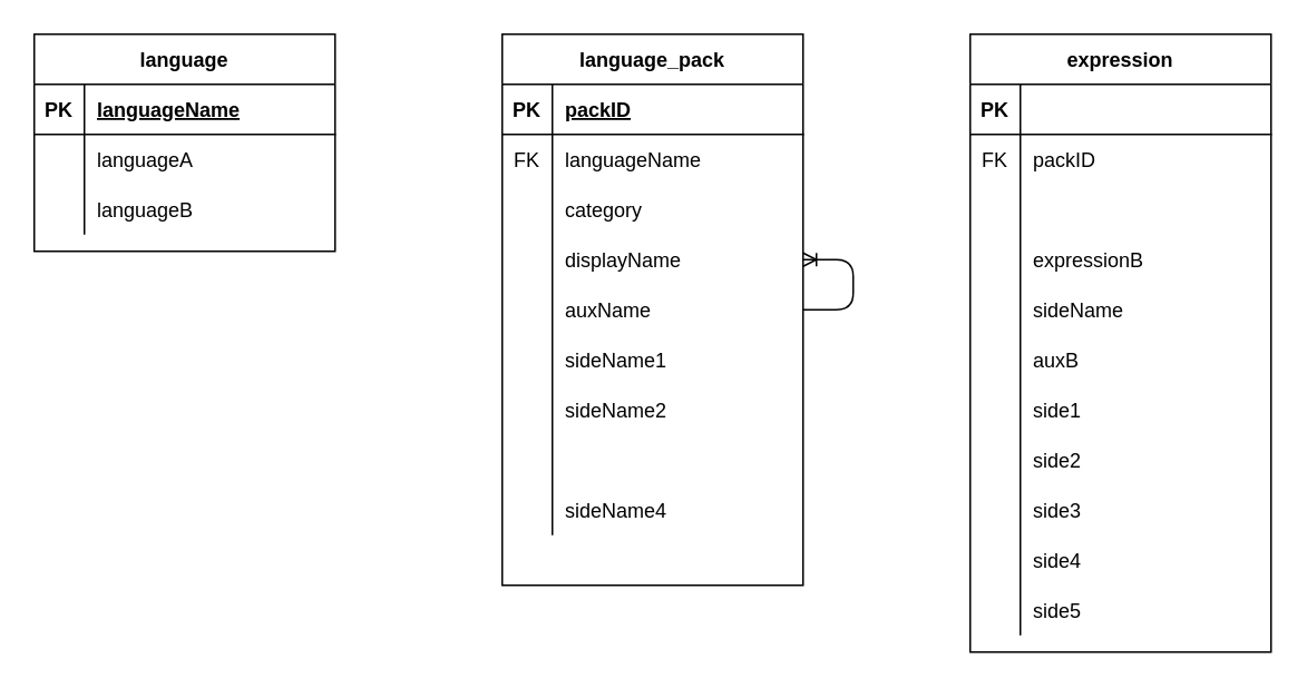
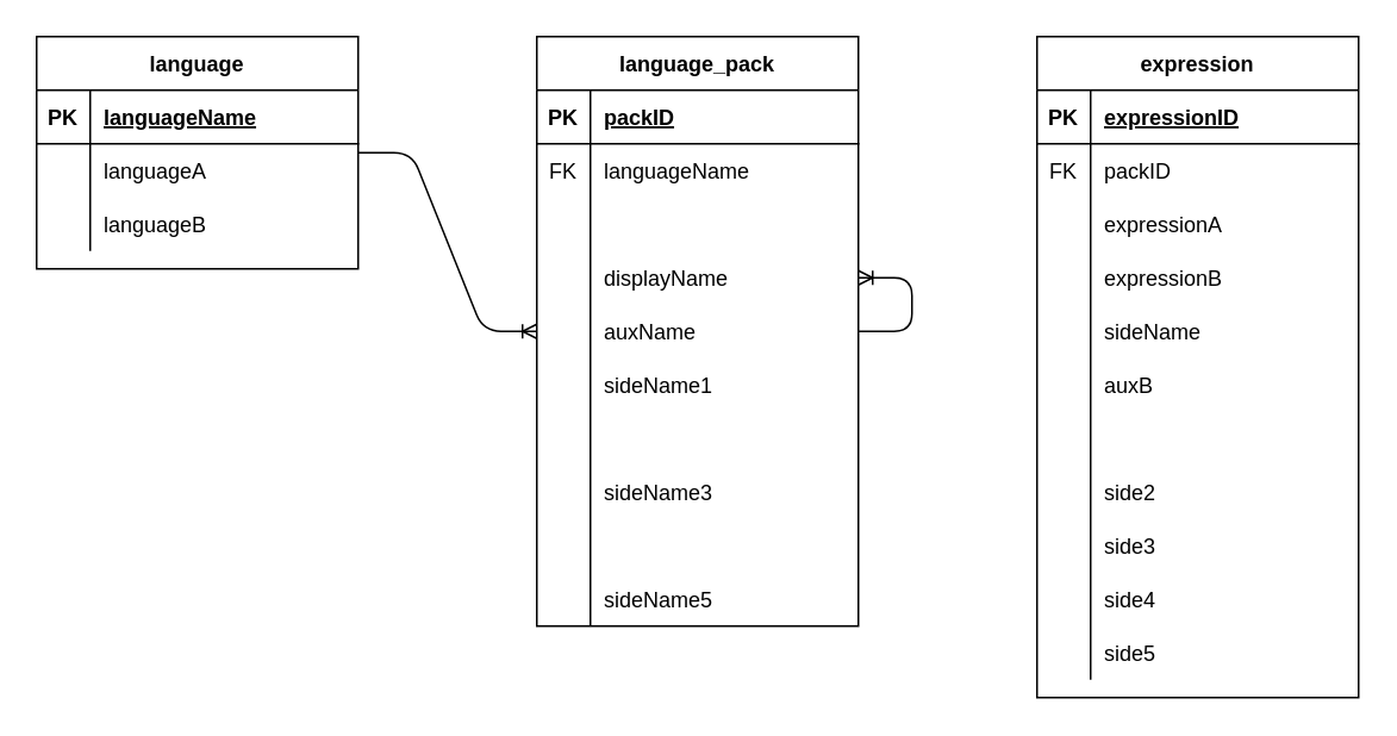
  <mxCell id="0" />
  <mxCell id="1" parent="0" />
+ <mxCell id="2" value="" style="edgeStyle=entityRelationEdgeStyle;fontSize=12;html=1;endArrow=ERoneToMany;" edge="1" parent="1" source="4" target="14"><mxGeometry width="100" height="100" relative="1" as="geometry"><mxPoint x="170" y="400" as="sourcePoint" /><mxPoint x="270" y="300" as="targetPoint" /></mxGeometry></mxCell>
  <mxCell id="3" value="" style="edgeStyle=entityRelationEdgeStyle;fontSize=12;html=1;endArrow=ERoneToMany;" edge="1" parent="1" source="14" target="26"><mxGeometry width="100" height="100" relative="1" as="geometry"><mxPoint x="420" y="0" as="sourcePoint" /><mxPoint x="790" y="310" as="targetPoint" /></mxGeometry></mxCell>
  <mxCell id="4" value="language" style="shape=table;startSize=30;container=1;collapsible=1;childLayout=tableLayout;fixedRows=1;rowLines=0;fontStyle=1;align=center;resizeLast=1;" vertex="1" parent="1"><mxGeometry x="20" y="20" width="180" height="130" as="geometry" /></mxCell>
  <mxCell id="5" value="" style="shape=partialRectangle;collapsible=0;dropTarget=0;pointerEvents=0;fillColor=none;top=0;left=0;bottom=1;right=0;points=[[0,0.5],[1,0.5]];portConstraint=eastwest;" vertex="1" parent="4"><mxGeometry y="30" width="180" height="30" as="geometry" /></mxCell>
  <mxCell id="6" value="PK" style="shape=partialRectangle;connectable=0;fillColor=none;top=0;left=0;bottom=0;right=0;fontStyle=1;overflow=hidden;" vertex="1" parent="5"><mxGeometry width="30" height="30" as="geometry" /></mxCell>
  <mxCell id="7" value="languageName" style="shape=partialRectangle;connectable=0;fillColor=none;top=0;left=0;bottom=0;right=0;align=left;spacingLeft=6;fontStyle=5;overflow=hidden;" vertex="1" parent="5"><mxGeometry x="30" width="150" height="30" as="geometry" /></mxCell>
  <mxCell id="8" value="" style="shape=partialRectangle;collapsible=0;dropTarget=0;pointerEvents=0;fillColor=none;top=0;left=0;bottom=0;right=0;points=[[0,0.5],[1,0.5]];portConstraint=eastwest;" vertex="1" parent="4"><mxGeometry y="60" width="180" height="30" as="geometry" /></mxCell>
  <mxCell id="9" value="" style="shape=partialRectangle;connectable=0;fillColor=none;top=0;left=0;bottom=0;right=0;editable=1;overflow=hidden;" vertex="1" parent="8"><mxGeometry width="30" height="30" as="geometry" /></mxCell>
  <mxCell id="10" value="languageA" style="shape=partialRectangle;connectable=0;fillColor=none;top=0;left=0;bottom=0;right=0;align=left;spacingLeft=6;overflow=hidden;" vertex="1" parent="8"><mxGeometry x="30" width="150" height="30" as="geometry" /></mxCell>
  <mxCell id="11" value="" style="shape=partialRectangle;collapsible=0;dropTarget=0;pointerEvents=0;fillColor=none;top=0;left=0;bottom=0;right=0;points=[[0,0.5],[1,0.5]];portConstraint=eastwest;" vertex="1" parent="4"><mxGeometry y="90" width="180" height="30" as="geometry" /></mxCell>
  <mxCell id="12" value="" style="shape=partialRectangle;connectable=0;fillColor=none;top=0;left=0;bottom=0;right=0;editable=1;overflow=hidden;" vertex="1" parent="11"><mxGeometry width="30" height="30" as="geometry" /></mxCell>
  <mxCell id="13" value="languageB" style="shape=partialRectangle;connectable=0;fillColor=none;top=0;left=0;bottom=0;right=0;align=left;spacingLeft=6;overflow=hidden;" vertex="1" parent="11"><mxGeometry x="30" width="150" height="30" as="geometry" /></mxCell>
  <mxCell id="14" value="language_pack" style="shape=table;startSize=30;container=1;collapsible=1;childLayout=tableLayout;fixedRows=1;rowLines=0;fontStyle=1;align=center;resizeLast=1;" vertex="1" parent="1"><mxGeometry x="300" y="20" width="180" height="330" as="geometry" /></mxCell>
  <mxCell id="15" value="" style="shape=partialRectangle;collapsible=0;dropTarget=0;pointerEvents=0;fillColor=none;top=0;left=0;bottom=1;right=0;points=[[0,0.5],[1,0.5]];portConstraint=eastwest;" vertex="1" parent="14"><mxGeometry y="30" width="180" height="30" as="geometry" /></mxCell>
  <mxCell id="16" value="PK" style="shape=partialRectangle;connectable=0;fillColor=none;top=0;left=0;bottom=0;right=0;fontStyle=1;overflow=hidden;" vertex="1" parent="15"><mxGeometry width="30" height="30" as="geometry" /></mxCell>
  <mxCell id="17" value="packID" style="shape=partialRectangle;connectable=0;fillColor=none;top=0;left=0;bottom=0;right=0;align=left;spacingLeft=6;fontStyle=5;overflow=hidden;" vertex="1" parent="15"><mxGeometry x="30" width="150" height="30" as="geometry" /></mxCell>
  <mxCell id="18" value="" style="shape=partialRectangle;collapsible=0;dropTarget=0;pointerEvents=0;fillColor=none;top=0;left=0;bottom=0;right=0;points=[[0,0.5],[1,0.5]];portConstraint=eastwest;" vertex="1" parent="14"><mxGeometry y="60" width="180" height="30" as="geometry" /></mxCell>
  <mxCell id="19" value="FK" style="shape=partialRectangle;connectable=0;fillColor=none;top=0;left=0;bottom=0;right=0;fontStyle=0;overflow=hidden;" vertex="1" parent="18"><mxGeometry width="30" height="30" as="geometry" /></mxCell>
  <mxCell id="20" value="languageName" style="shape=partialRectangle;connectable=0;fillColor=none;top=0;left=0;bottom=0;right=0;align=left;spacingLeft=6;fontStyle=0;overflow=hidden;" vertex="1" parent="18"><mxGeometry x="30" width="150" height="30" as="geometry" /></mxCell>
  <mxCell id="21" value="" style="shape=partialRectangle;collapsible=0;dropTarget=0;pointerEvents=0;fillColor=none;top=0;left=0;bottom=0;right=0;points=[[0,0.5],[1,0.5]];portConstraint=eastwest;" vertex="1" parent="14"><mxGeometry y="90" width="180" height="30" as="geometry" /></mxCell>
  <mxCell id="22" value="" style="shape=partialRectangle;connectable=0;fillColor=none;top=0;left=0;bottom=0;right=0;editable=1;overflow=hidden;" vertex="1" parent="21"><mxGeometry width="30" height="30" as="geometry" /></mxCell>
- <mxCell id="23" value="category" style="shape=partialRectangle;connectable=0;fillColor=none;top=0;left=0;bottom=0;right=0;align=left;spacingLeft=6;overflow=hidden;" vertex="1" parent="21"><mxGeometry x="30" width="150" height="30" as="geometry" /></mxCell>
  <mxCell id="24" value="" style="shape=partialRectangle;collapsible=0;dropTarget=0;pointerEvents=0;fillColor=none;top=0;left=0;bottom=0;right=0;points=[[0,0.5],[1,0.5]];portConstraint=eastwest;" vertex="1" parent="14"><mxGeometry y="120" width="180" height="30" as="geometry" /></mxCell>
  <mxCell id="25" value="" style="shape=partialRectangle;connectable=0;fillColor=none;top=0;left=0;bottom=0;right=0;editable=1;overflow=hidden;" vertex="1" parent="24"><mxGeometry width="30" height="30" as="geometry" /></mxCell>
  <mxCell id="26" value="displayName" style="shape=partialRectangle;connectable=0;fillColor=none;top=0;left=0;bottom=0;right=0;align=left;spacingLeft=6;overflow=hidden;" vertex="1" parent="24"><mxGeometry x="30" width="150" height="30" as="geometry" /></mxCell>
  <mxCell id="27" value="" style="shape=partialRectangle;collapsible=0;dropTarget=0;pointerEvents=0;fillColor=none;top=0;left=0;bottom=0;right=0;points=[[0,0.5],[1,0.5]];portConstraint=eastwest;" vertex="1" parent="14"><mxGeometry y="150" width="180" height="30" as="geometry" /></mxCell>
  <mxCell id="28" value="" style="shape=partialRectangle;connectable=0;fillColor=none;top=0;left=0;bottom=0;right=0;editable=1;overflow=hidden;" vertex="1" parent="27"><mxGeometry width="30" height="30" as="geometry" /></mxCell>
  <mxCell id="29" value="auxName" style="shape=partialRectangle;connectable=0;fillColor=none;top=0;left=0;bottom=0;right=0;align=left;spacingLeft=6;overflow=hidden;" vertex="1" parent="27"><mxGeometry x="30" width="150" height="30" as="geometry" /></mxCell>
  <mxCell id="30" value="" style="shape=partialRectangle;collapsible=0;dropTarget=0;pointerEvents=0;fillColor=none;top=0;left=0;bottom=0;right=0;points=[[0,0.5],[1,0.5]];portConstraint=eastwest;" vertex="1" parent="14"><mxGeometry y="180" width="180" height="30" as="geometry" /></mxCell>
  <mxCell id="31" value="" style="shape=partialRectangle;connectable=0;fillColor=none;top=0;left=0;bottom=0;right=0;editable=1;overflow=hidden;" vertex="1" parent="30"><mxGeometry width="30" height="30" as="geometry" /></mxCell>
  <mxCell id="32" value="sideName1" style="shape=partialRectangle;connectable=0;fillColor=none;top=0;left=0;bottom=0;right=0;align=left;spacingLeft=6;overflow=hidden;" vertex="1" parent="30"><mxGeometry x="30" width="150" height="30" as="geometry" /></mxCell>
  <mxCell id="33" value="" style="shape=partialRectangle;collapsible=0;dropTarget=0;pointerEvents=0;fillColor=none;top=0;left=0;bottom=0;right=0;points=[[0,0.5],[1,0.5]];portConstraint=eastwest;" vertex="1" parent="14"><mxGeometry y="210" width="180" height="30" as="geometry" /></mxCell>
  <mxCell id="34" value="" style="shape=partialRectangle;connectable=0;fillColor=none;top=0;left=0;bottom=0;right=0;editable=1;overflow=hidden;" vertex="1" parent="33"><mxGeometry width="30" height="30" as="geometry" /></mxCell>
- <mxCell id="35" value="sideName2" style="shape=partialRectangle;connectable=0;fillColor=none;top=0;left=0;bottom=0;right=0;align=left;spacingLeft=6;overflow=hidden;" vertex="1" parent="33"><mxGeometry x="30" width="150" height="30" as="geometry" /></mxCell>
  <mxCell id="36" value="" style="shape=partialRectangle;collapsible=0;dropTarget=0;pointerEvents=0;fillColor=none;top=0;left=0;bottom=0;right=0;points=[[0,0.5],[1,0.5]];portConstraint=eastwest;" vertex="1" parent="14"><mxGeometry y="240" width="180" height="30" as="geometry" /></mxCell>
  <mxCell id="37" value="" style="shape=partialRectangle;connectable=0;fillColor=none;top=0;left=0;bottom=0;right=0;editable=1;overflow=hidden;" vertex="1" parent="36"><mxGeometry width="30" height="30" as="geometry" /></mxCell>
+ <mxCell id="38" value="sideName3" style="shape=partialRectangle;connectable=0;fillColor=none;top=0;left=0;bottom=0;right=0;align=left;spacingLeft=6;overflow=hidden;" vertex="1" parent="36"><mxGeometry x="30" width="150" height="30" as="geometry" /></mxCell>
  <mxCell id="39" value="" style="shape=partialRectangle;collapsible=0;dropTarget=0;pointerEvents=0;fillColor=none;top=0;left=0;bottom=0;right=0;points=[[0,0.5],[1,0.5]];portConstraint=eastwest;" vertex="1" parent="14"><mxGeometry y="270" width="180" height="30" as="geometry" /></mxCell>
  <mxCell id="40" value="" style="shape=partialRectangle;connectable=0;fillColor=none;top=0;left=0;bottom=0;right=0;editable=1;overflow=hidden;" vertex="1" parent="39"><mxGeometry width="30" height="30" as="geometry" /></mxCell>
- <mxCell id="41" value="sideName4" style="shape=partialRectangle;connectable=0;fillColor=none;top=0;left=0;bottom=0;right=0;align=left;spacingLeft=6;overflow=hidden;" vertex="1" parent="39"><mxGeometry x="30" width="150" height="30" as="geometry" /></mxCell>
  <mxCell id="42" value="" style="shape=partialRectangle;collapsible=0;dropTarget=0;pointerEvents=0;fillColor=none;top=0;left=0;bottom=0;right=0;points=[[0,0.5],[1,0.5]];portConstraint=eastwest;" vertex="1" parent="14"><mxGeometry y="300" width="180" height="30" as="geometry" /></mxCell>
  <mxCell id="43" value="" style="shape=partialRectangle;connectable=0;fillColor=none;top=0;left=0;bottom=0;right=0;editable=1;overflow=hidden;" vertex="1" parent="42"><mxGeometry width="30" height="30" as="geometry" /></mxCell>
+ <mxCell id="44" value="sideName5" style="shape=partialRectangle;connectable=0;fillColor=none;top=0;left=0;bottom=0;right=0;align=left;spacingLeft=6;overflow=hidden;" vertex="1" parent="42"><mxGeometry x="30" width="150" height="30" as="geometry" /></mxCell>
  <mxCell id="45" value="expression" style="shape=table;startSize=30;container=1;collapsible=1;childLayout=tableLayout;fixedRows=1;rowLines=0;fontStyle=1;align=center;resizeLast=1;" vertex="1" parent="1"><mxGeometry x="580" y="20" width="180" height="370" as="geometry" /></mxCell>
  <mxCell id="46" value="" style="shape=partialRectangle;collapsible=0;dropTarget=0;pointerEvents=0;fillColor=none;top=0;left=0;bottom=1;right=0;points=[[0,0.5],[1,0.5]];portConstraint=eastwest;" vertex="1" parent="45"><mxGeometry y="30" width="180" height="30" as="geometry" /></mxCell>
  <mxCell id="47" value="PK" style="shape=partialRectangle;connectable=0;fillColor=none;top=0;left=0;bottom=0;right=0;fontStyle=1;overflow=hidden;" vertex="1" parent="46"><mxGeometry width="30" height="30" as="geometry" /></mxCell>
+ <mxCell id="48" value="expressionID" style="shape=partialRectangle;connectable=0;fillColor=none;top=0;left=0;bottom=0;right=0;align=left;spacingLeft=6;fontStyle=5;overflow=hidden;" vertex="1" parent="46"><mxGeometry x="30" width="150" height="30" as="geometry" /></mxCell>
  <mxCell id="49" value="" style="shape=partialRectangle;collapsible=0;dropTarget=0;pointerEvents=0;fillColor=none;top=0;left=0;bottom=0;right=0;points=[[0,0.5],[1,0.5]];portConstraint=eastwest;" vertex="1" parent="45"><mxGeometry y="60" width="180" height="30" as="geometry" /></mxCell>
  <mxCell id="50" value="FK" style="shape=partialRectangle;connectable=0;fillColor=none;top=0;left=0;bottom=0;right=0;fontStyle=0;overflow=hidden;" vertex="1" parent="49"><mxGeometry width="30" height="30" as="geometry" /></mxCell>
  <mxCell id="51" value="packID" style="shape=partialRectangle;connectable=0;fillColor=none;top=0;left=0;bottom=0;right=0;align=left;spacingLeft=6;fontStyle=0;overflow=hidden;" vertex="1" parent="49"><mxGeometry x="30" width="150" height="30" as="geometry" /></mxCell>
  <mxCell id="52" value="" style="shape=partialRectangle;collapsible=0;dropTarget=0;pointerEvents=0;fillColor=none;top=0;left=0;bottom=0;right=0;points=[[0,0.5],[1,0.5]];portConstraint=eastwest;" vertex="1" parent="45"><mxGeometry y="90" width="180" height="30" as="geometry" /></mxCell>
  <mxCell id="53" value="" style="shape=partialRectangle;connectable=0;fillColor=none;top=0;left=0;bottom=0;right=0;editable=1;overflow=hidden;" vertex="1" parent="52"><mxGeometry width="30" height="30" as="geometry" /></mxCell>
+ <mxCell id="54" value="expressionA" style="shape=partialRectangle;connectable=0;fillColor=none;top=0;left=0;bottom=0;right=0;align=left;spacingLeft=6;overflow=hidden;" vertex="1" parent="52"><mxGeometry x="30" width="150" height="30" as="geometry" /></mxCell>
  <mxCell id="55" value="" style="shape=partialRectangle;collapsible=0;dropTarget=0;pointerEvents=0;fillColor=none;top=0;left=0;bottom=0;right=0;points=[[0,0.5],[1,0.5]];portConstraint=eastwest;" vertex="1" parent="45"><mxGeometry y="120" width="180" height="30" as="geometry" /></mxCell>
  <mxCell id="56" value="" style="shape=partialRectangle;connectable=0;fillColor=none;top=0;left=0;bottom=0;right=0;editable=1;overflow=hidden;" vertex="1" parent="55"><mxGeometry width="30" height="30" as="geometry" /></mxCell>
  <mxCell id="57" value="expressionB" style="shape=partialRectangle;connectable=0;fillColor=none;top=0;left=0;bottom=0;right=0;align=left;spacingLeft=6;overflow=hidden;" vertex="1" parent="55"><mxGeometry x="30" width="150" height="30" as="geometry" /></mxCell>
  <mxCell id="58" value="" style="shape=partialRectangle;collapsible=0;dropTarget=0;pointerEvents=0;fillColor=none;top=0;left=0;bottom=0;right=0;points=[[0,0.5],[1,0.5]];portConstraint=eastwest;" vertex="1" parent="45"><mxGeometry y="150" width="180" height="30" as="geometry" /></mxCell>
  <mxCell id="59" value="" style="shape=partialRectangle;connectable=0;fillColor=none;top=0;left=0;bottom=0;right=0;editable=1;overflow=hidden;" vertex="1" parent="58"><mxGeometry width="30" height="30" as="geometry" /></mxCell>
  <mxCell id="60" value="sideName" style="shape=partialRectangle;connectable=0;fillColor=none;top=0;left=0;bottom=0;right=0;align=left;spacingLeft=6;overflow=hidden;" vertex="1" parent="58"><mxGeometry x="30" width="150" height="30" as="geometry" /></mxCell>
  <mxCell id="61" value="" style="shape=partialRectangle;collapsible=0;dropTarget=0;pointerEvents=0;fillColor=none;top=0;left=0;bottom=0;right=0;points=[[0,0.5],[1,0.5]];portConstraint=eastwest;" vertex="1" parent="45"><mxGeometry y="180" width="180" height="30" as="geometry" /></mxCell>
  <mxCell id="62" value="" style="shape=partialRectangle;connectable=0;fillColor=none;top=0;left=0;bottom=0;right=0;editable=1;overflow=hidden;" vertex="1" parent="61"><mxGeometry width="30" height="30" as="geometry" /></mxCell>
  <mxCell id="63" value="auxB" style="shape=partialRectangle;connectable=0;fillColor=none;top=0;left=0;bottom=0;right=0;align=left;spacingLeft=6;overflow=hidden;" vertex="1" parent="61"><mxGeometry x="30" width="150" height="30" as="geometry" /></mxCell>
  <mxCell id="64" value="" style="shape=partialRectangle;collapsible=0;dropTarget=0;pointerEvents=0;fillColor=none;top=0;left=0;bottom=0;right=0;points=[[0,0.5],[1,0.5]];portConstraint=eastwest;" vertex="1" parent="45"><mxGeometry y="210" width="180" height="30" as="geometry" /></mxCell>
  <mxCell id="65" value="" style="shape=partialRectangle;connectable=0;fillColor=none;top=0;left=0;bottom=0;right=0;editable=1;overflow=hidden;" vertex="1" parent="64"><mxGeometry width="30" height="30" as="geometry" /></mxCell>
- <mxCell id="66" value="side1" style="shape=partialRectangle;connectable=0;fillColor=none;top=0;left=0;bottom=0;right=0;align=left;spacingLeft=6;overflow=hidden;" vertex="1" parent="64"><mxGeometry x="30" width="150" height="30" as="geometry" /></mxCell>
  <mxCell id="67" value="" style="shape=partialRectangle;collapsible=0;dropTarget=0;pointerEvents=0;fillColor=none;top=0;left=0;bottom=0;right=0;points=[[0,0.5],[1,0.5]];portConstraint=eastwest;" vertex="1" parent="45"><mxGeometry y="240" width="180" height="30" as="geometry" /></mxCell>
  <mxCell id="68" value="" style="shape=partialRectangle;connectable=0;fillColor=none;top=0;left=0;bottom=0;right=0;editable=1;overflow=hidden;" vertex="1" parent="67"><mxGeometry width="30" height="30" as="geometry" /></mxCell>
  <mxCell id="69" value="side2" style="shape=partialRectangle;connectable=0;fillColor=none;top=0;left=0;bottom=0;right=0;align=left;spacingLeft=6;overflow=hidden;" vertex="1" parent="67"><mxGeometry x="30" width="150" height="30" as="geometry" /></mxCell>
  <mxCell id="70" value="" style="shape=partialRectangle;collapsible=0;dropTarget=0;pointerEvents=0;fillColor=none;top=0;left=0;bottom=0;right=0;points=[[0,0.5],[1,0.5]];portConstraint=eastwest;" vertex="1" parent="45"><mxGeometry y="270" width="180" height="30" as="geometry" /></mxCell>
  <mxCell id="71" value="" style="shape=partialRectangle;connectable=0;fillColor=none;top=0;left=0;bottom=0;right=0;editable=1;overflow=hidden;" vertex="1" parent="70"><mxGeometry width="30" height="30" as="geometry" /></mxCell>
  <mxCell id="72" value="side3" style="shape=partialRectangle;connectable=0;fillColor=none;top=0;left=0;bottom=0;right=0;align=left;spacingLeft=6;overflow=hidden;" vertex="1" parent="70"><mxGeometry x="30" width="150" height="30" as="geometry" /></mxCell>
  <mxCell id="73" value="" style="shape=partialRectangle;collapsible=0;dropTarget=0;pointerEvents=0;fillColor=none;top=0;left=0;bottom=0;right=0;points=[[0,0.5],[1,0.5]];portConstraint=eastwest;" vertex="1" parent="45"><mxGeometry y="300" width="180" height="30" as="geometry" /></mxCell>
  <mxCell id="74" value="" style="shape=partialRectangle;connectable=0;fillColor=none;top=0;left=0;bottom=0;right=0;editable=1;overflow=hidden;" vertex="1" parent="73"><mxGeometry width="30" height="30" as="geometry" /></mxCell>
  <mxCell id="75" value="side4" style="shape=partialRectangle;connectable=0;fillColor=none;top=0;left=0;bottom=0;right=0;align=left;spacingLeft=6;overflow=hidden;" vertex="1" parent="73"><mxGeometry x="30" width="150" height="30" as="geometry" /></mxCell>
  <mxCell id="76" value="" style="shape=partialRectangle;collapsible=0;dropTarget=0;pointerEvents=0;fillColor=none;top=0;left=0;bottom=0;right=0;points=[[0,0.5],[1,0.5]];portConstraint=eastwest;" vertex="1" parent="45"><mxGeometry y="330" width="180" height="30" as="geometry" /></mxCell>
  <mxCell id="77" value="" style="shape=partialRectangle;connectable=0;fillColor=none;top=0;left=0;bottom=0;right=0;editable=1;overflow=hidden;" vertex="1" parent="76"><mxGeometry width="30" height="30" as="geometry" /></mxCell>
  <mxCell id="78" value="side5" style="shape=partialRectangle;connectable=0;fillColor=none;top=0;left=0;bottom=0;right=0;align=left;spacingLeft=6;overflow=hidden;" vertex="1" parent="76"><mxGeometry x="30" width="150" height="30" as="geometry" /></mxCell>
